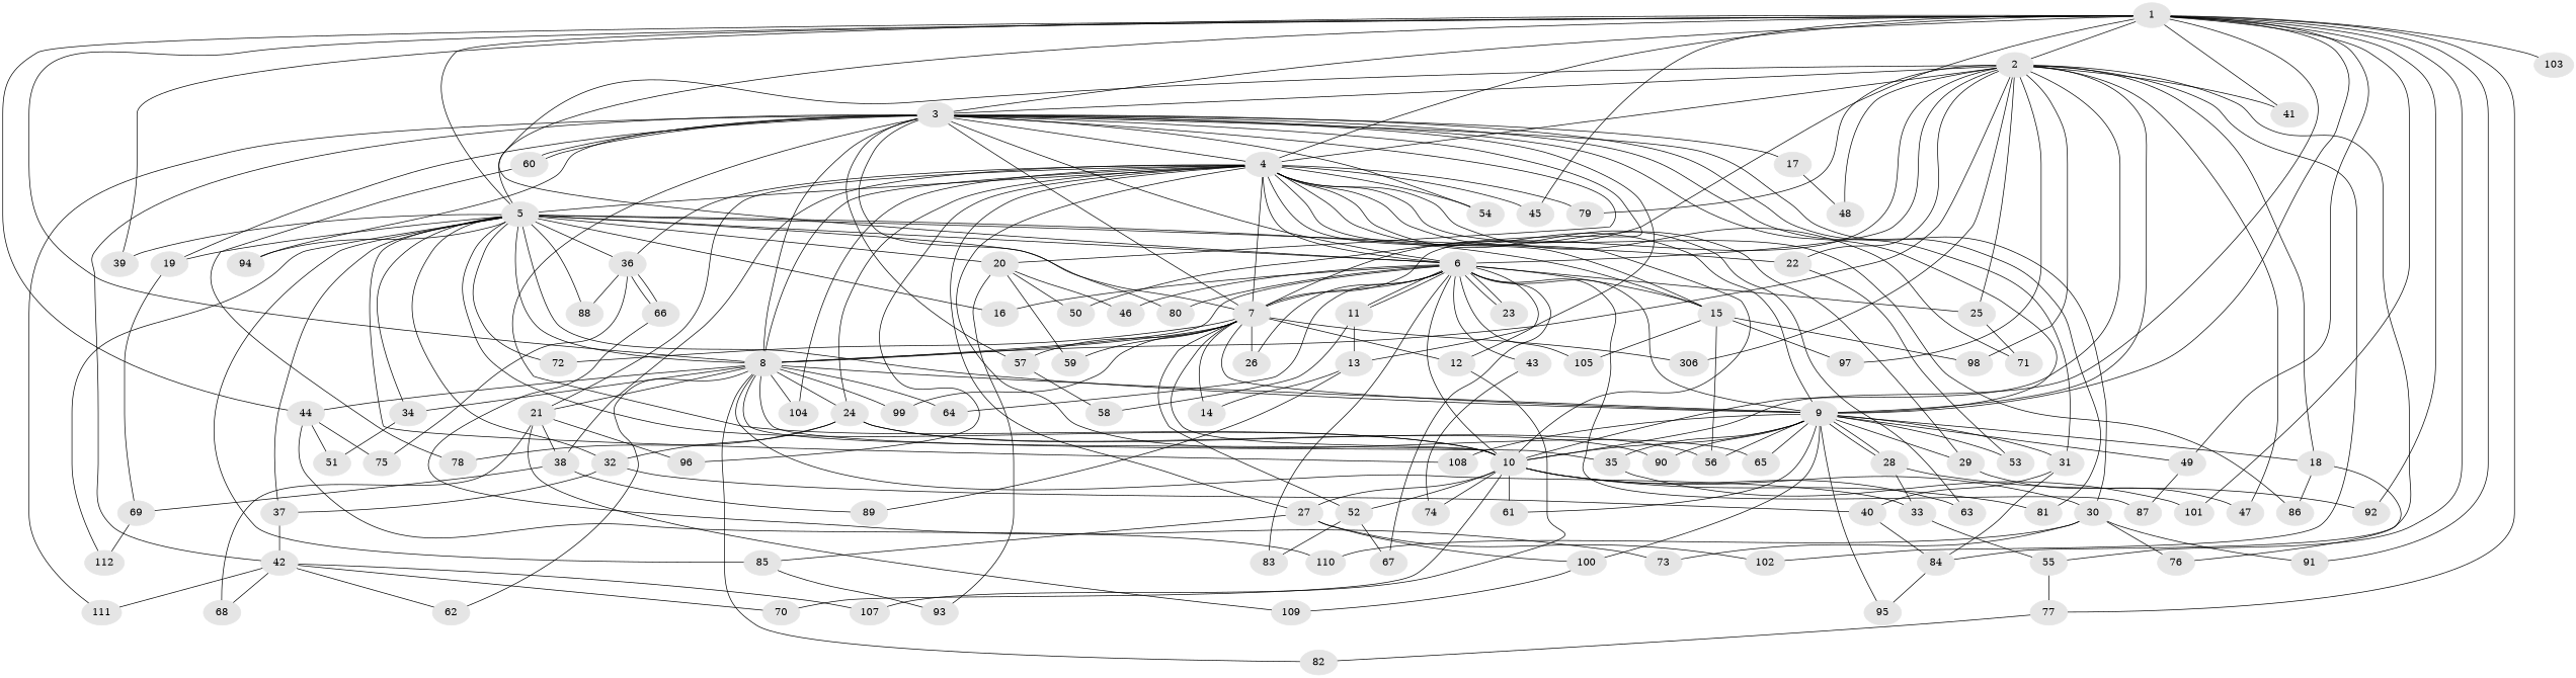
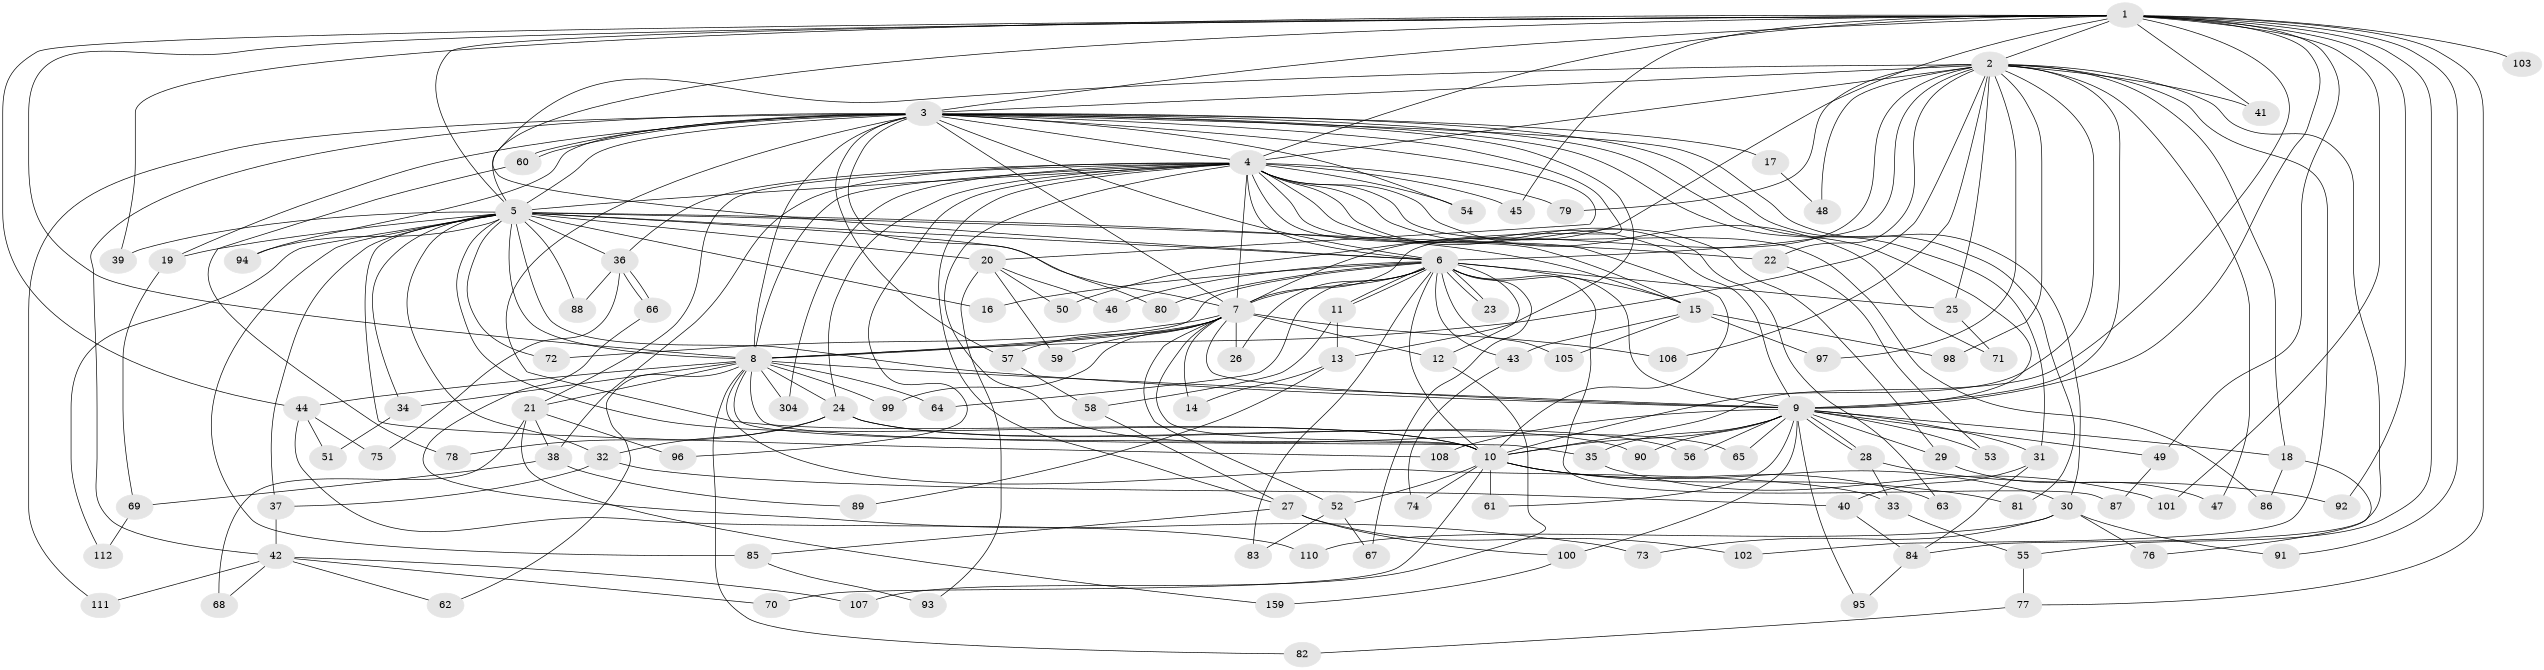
  graph {
    node [color=gray90 style=filled]
    1
    2
    3
    4
    5
    6
    7
    8
    9
    10
    39
    41
    44
    45
    49
    55
    77
    91
    92
    101
    103
    18
    22
    25
    47
    48
    79
    84
    97
    98
    102
-   106 [label=306]
+   106
    13
    17
    19
    20
    30
    31
    42
    50
    54
    57
    60
    80
    81
    94
    111
    21
    24
    27
    29
    36
    38
    63
    65
    71
    86
    96
-   104
+   104 [label=304]
    15
    16
    32
    34
    37
    72
    85
    88
    108
    112
    11
    12
    23
    26
    43
    46
    64
    67
    83
    87
    105
    14
    52
    59
    99
    33
    35
    62
    82
    28
    53
    56
    61
    90
    95
    100
    70
    74
    110
    51
    75
    76
    89
    69
    93
    73
    40
    107
    68
    58
    78
-   109
+   109 [label=159]
    66
    1 -- 2
    1 -- 3
    1 -- 4
    1 -- 5
    1 -- 6
    1 -- 7
    1 -- 8
    1 -- 9
    1 -- 10
    1 -- 39
    1 -- 41
    1 -- 44
    1 -- 45
    1 -- 49
    1 -- 55
    1 -- 77
    1 -- 91
    1 -- 92
    1 -- 101
    1 -- 103
    2 -- 3
    2 -- 4
    2 -- 5
    2 -- 6
    2 -- 7
    2 -- 8
    2 -- 9
    2 -- 10
    2 -- 41
    2 -- 18
    2 -- 22
    2 -- 25
    2 -- 47
    2 -- 48
    2 -- 79
    2 -- 84
    2 -- 97
    2 -- 98
    2 -- 102
    2 -- 106
    3 -- 4
+   3 -- 5
    3 -- 6
    3 -- 7
    3 -- 8
    3 -- 9
    3 -- 10
    3 -- 13
    3 -- 17
    3 -- 19
    3 -- 20
    3 -- 30
    3 -- 31
    3 -- 42
    3 -- 50
    3 -- 54
    3 -- 57
    3 -- 60
    3 -- 60
    3 -- 80
    3 -- 81
    3 -- 94
    3 -- 111
    4 -- 5
    4 -- 6
    4 -- 7
    4 -- 8
    4 -- 9
    4 -- 10
    4 -- 45
    4 -- 79
    4 -- 54
    4 -- 21
    4 -- 24
    4 -- 27
    4 -- 29
    4 -- 36
    4 -- 38
    4 -- 63
    4 -- 65
    4 -- 71
    4 -- 86
    4 -- 96
    4 -- 104
    4 -- 15
    5 -- 6
    5 -- 7
    5 -- 8
    5 -- 9
    5 -- 10
    5 -- 39
    5 -- 22
    5 -- 19
    5 -- 20
    5 -- 94
    5 -- 36
    5 -- 15
    5 -- 16
    5 -- 32
    5 -- 34
    5 -- 37
    5 -- 72
    5 -- 85
    5 -- 88
    5 -- 108
    5 -- 112
    6 -- 7
    6 -- 8
    6 -- 9
    6 -- 10
    6 -- 25
    6 -- 80
    6 -- 15
    6 -- 16
    6 -- 11
    6 -- 11
    6 -- 12
    6 -- 23
    6 -- 23
    6 -- 26
    6 -- 43
    6 -- 46
    6 -- 64
    6 -- 67
    6 -- 83
    6 -- 87
    6 -- 105
    7 -- 8
    7 -- 9
    7 -- 10
    7 -- 106
    7 -- 57
    7 -- 72
    7 -- 12
    7 -- 26
    7 -- 14
    7 -- 52
    7 -- 59
    7 -- 99
    8 -- 9
    8 -- 10
    8 -- 44
    8 -- 21
    8 -- 24
    8 -- 104
    8 -- 34
    8 -- 64
    8 -- 99
    8 -- 33
    8 -- 35
    8 -- 62
    8 -- 82
    9 -- 10
    9 -- 49
    9 -- 18
    9 -- 31
    9 -- 29
    9 -- 65
    9 -- 108
    9 -- 35
    9 -- 28
    9 -- 28
    9 -- 53
    9 -- 56
    9 -- 61
    9 -- 90
    9 -- 95
    9 -- 100
    10 -- 30
    10 -- 81
-   10 -- 27
+   58 -- 27
    10 -- 63
    10 -- 52
    10 -- 61
    10 -- 70
    10 -- 74
    44 -- 110
    44 -- 51
    44 -- 75
    49 -- 87
    55 -- 77
    77 -- 82
    18 -- 86
    18 -- 76
    22 -- 53
    25 -- 71
    84 -- 95
    13 -- 14
    13 -- 89
    17 -- 48
    19 -- 69
    20 -- 50
    20 -- 46
    20 -- 59
    20 -- 93
    30 -- 91
    30 -- 110
    30 -- 76
    30 -- 73
    31 -- 84
    31 -- 40
    42 -- 111
    42 -- 62
    42 -- 70
    42 -- 107
    42 -- 68
    57 -- 58
    60 -- 78
    21 -- 38
    21 -- 96
    21 -- 68
    21 -- 109
    24 -- 32
    24 -- 56
    24 -- 90
    24 -- 78
    27 -- 102
    27 -- 85
    27 -- 100
    29 -- 47
    36 -- 88
    36 -- 75
    36 -- 66
    36 -- 66
    38 -- 89
    38 -- 69
    15 -- 97
    15 -- 98
-   15 -- 56
+   15 -- 43
    15 -- 105
    32 -- 37
    32 -- 40
    34 -- 51
    37 -- 42
    85 -- 93
    11 -- 13
    11 -- 58
    12 -- 107
    43 -- 74
    52 -- 67
    52 -- 83
    33 -- 55
    35 -- 101
    28 -- 92
    28 -- 33
    100 -- 109
    69 -- 112
    40 -- 84
    66 -- 73
  }
